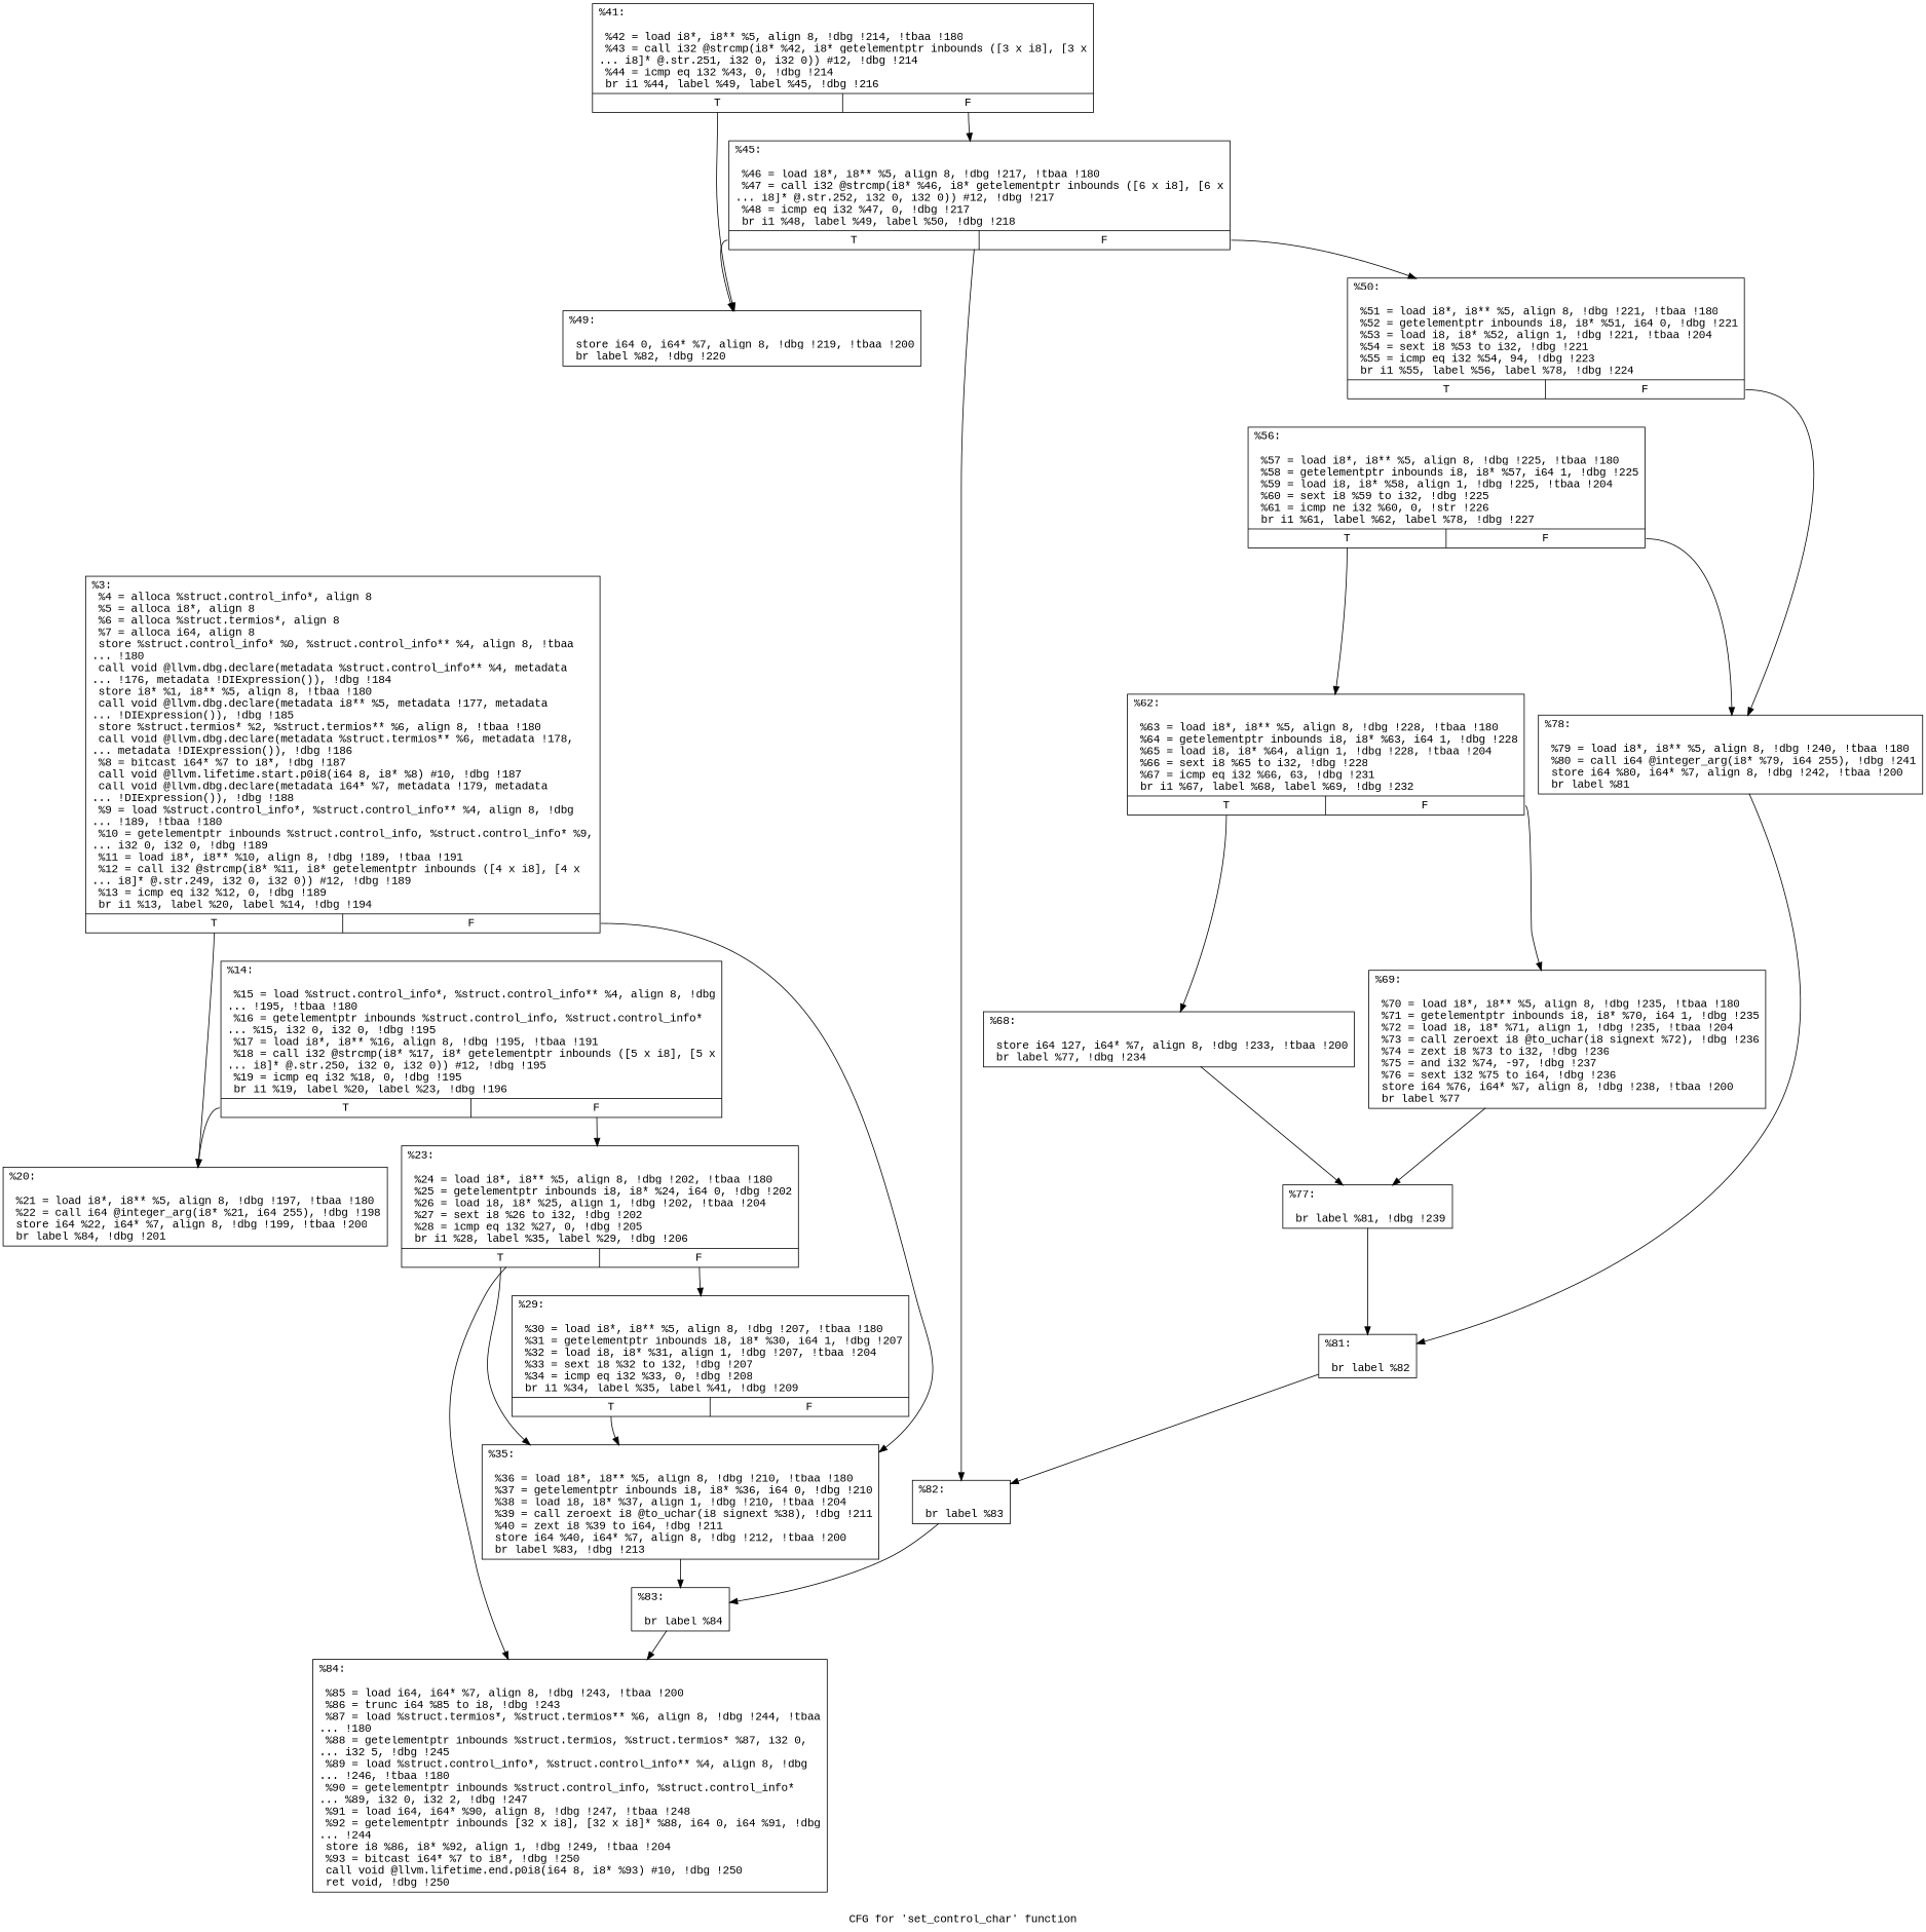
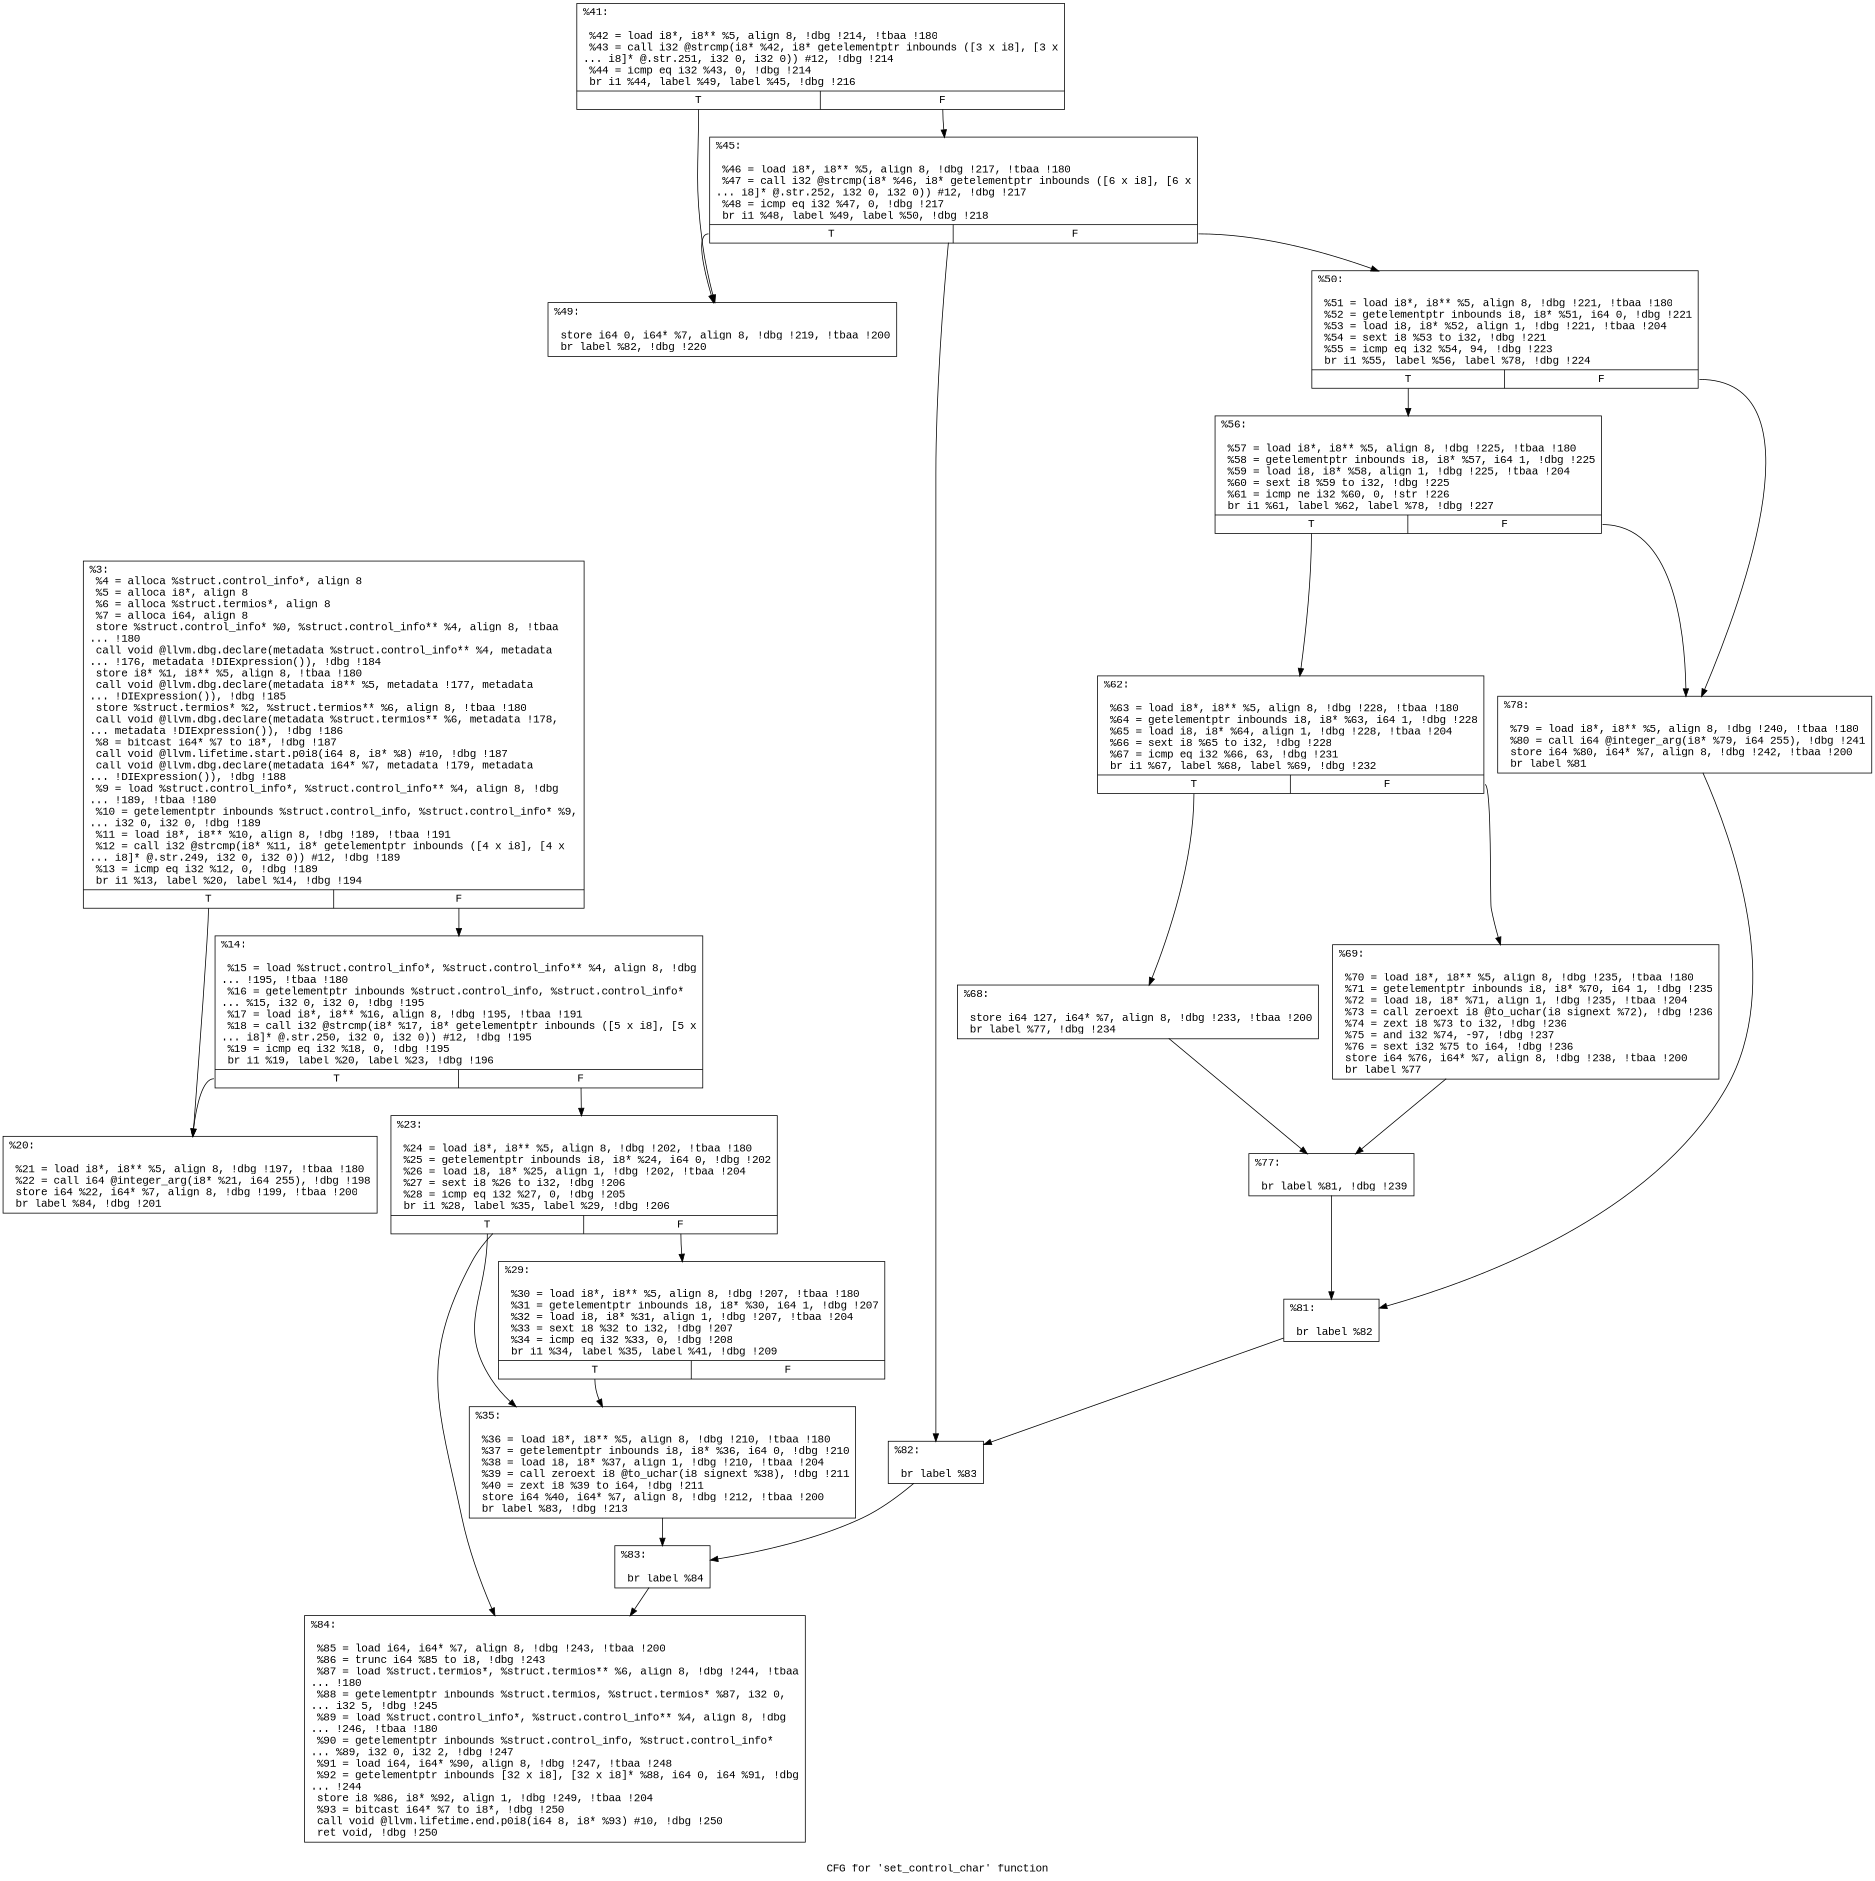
  digraph {
    fontname="Liberation Mono"
    label="CFG for 'set_control_char' function"
    node [fontname="Liberation Mono" shape=record]
    edge [fontname="Liberation Mono"]
    n1 [label="{%3:\l  %4 = alloca %struct.control_info*, align 8\l  %5 = alloca i8*, align 8\l  %6 = alloca %struct.termios*, align 8\l  %7 = alloca i64, align 8\l  store %struct.control_info* %0, %struct.control_info** %4, align 8, !tbaa\l... !180\l  call void @llvm.dbg.declare(metadata %struct.control_info** %4, metadata\l... !176, metadata !DIExpression()), !dbg !184\l  store i8* %1, i8** %5, align 8, !tbaa !180\l  call void @llvm.dbg.declare(metadata i8** %5, metadata !177, metadata\l... !DIExpression()), !dbg !185\l  store %struct.termios* %2, %struct.termios** %6, align 8, !tbaa !180\l  call void @llvm.dbg.declare(metadata %struct.termios** %6, metadata !178,\l... metadata !DIExpression()), !dbg !186\l  %8 = bitcast i64* %7 to i8*, !dbg !187\l  call void @llvm.lifetime.start.p0i8(i64 8, i8* %8) #10, !dbg !187\l  call void @llvm.dbg.declare(metadata i64* %7, metadata !179, metadata\l... !DIExpression()), !dbg !188\l  %9 = load %struct.control_info*, %struct.control_info** %4, align 8, !dbg\l... !189, !tbaa !180\l  %10 = getelementptr inbounds %struct.control_info, %struct.control_info* %9,\l... i32 0, i32 0, !dbg !189\l  %11 = load i8*, i8** %10, align 8, !dbg !189, !tbaa !191\l  %12 = call i32 @strcmp(i8* %11, i8* getelementptr inbounds ([4 x i8], [4 x\l... i8]* @.str.249, i32 0, i32 0)) #12, !dbg !189\l  %13 = icmp eq i32 %12, 0, !dbg !189\l  br i1 %13, label %20, label %14, !dbg !194\l|{<s0>T|<s1>F}}"]
    n2 [label="{%20:\l\l  %21 = load i8*, i8** %5, align 8, !dbg !197, !tbaa !180\l  %22 = call i64 @integer_arg(i8* %21, i64 255), !dbg !198\l  store i64 %22, i64* %7, align 8, !dbg !199, !tbaa !200\l  br label %84, !dbg !201\l}"]
    n3 [label="{%14:\l\l  %15 = load %struct.control_info*, %struct.control_info** %4, align 8, !dbg\l... !195, !tbaa !180\l  %16 = getelementptr inbounds %struct.control_info, %struct.control_info*\l... %15, i32 0, i32 0, !dbg !195\l  %17 = load i8*, i8** %16, align 8, !dbg !195, !tbaa !191\l  %18 = call i32 @strcmp(i8* %17, i8* getelementptr inbounds ([5 x i8], [5 x\l... i8]* @.str.250, i32 0, i32 0)) #12, !dbg !195\l  %19 = icmp eq i32 %18, 0, !dbg !195\l  br i1 %19, label %20, label %23, !dbg !196\l|{<s0>T|<s1>F}}"]
-   n4 [label="{%23:\l\l  %24 = load i8*, i8** %5, align 8, !dbg !202, !tbaa !180\l  %25 = getelementptr inbounds i8, i8* %24, i64 0, !dbg !202\l  %26 = load i8, i8* %25, align 1, !dbg !202, !tbaa !204\l  %27 = sext i8 %26 to i32, !dbg !202\l  %28 = icmp eq i32 %27, 0, !dbg !205\l  br i1 %28, label %35, label %29, !dbg !206\l|{<s0>T|<s1>F}}"]
+   n4 [label="{%23:\l\l  %24 = load i8*, i8** %5, align 8, !dbg !202, !tbaa !180\l  %25 = getelementptr inbounds i8, i8* %24, i64 0, !dbg !202\l  %26 = load i8, i8* %25, align 1, !dbg !202, !tbaa !204\l  %27 = sext i8 %26 to i32, !dbg !206\l  %28 = icmp eq i32 %27, 0, !dbg !205\l  br i1 %28, label %35, label %29, !dbg !206\l|{<s0>T|<s1>F}}"]
    n5 [label="{%84:\l\l  %85 = load i64, i64* %7, align 8, !dbg !243, !tbaa !200\l  %86 = trunc i64 %85 to i8, !dbg !243\l  %87 = load %struct.termios*, %struct.termios** %6, align 8, !dbg !244, !tbaa\l... !180\l  %88 = getelementptr inbounds %struct.termios, %struct.termios* %87, i32 0,\l... i32 5, !dbg !245\l  %89 = load %struct.control_info*, %struct.control_info** %4, align 8, !dbg\l... !246, !tbaa !180\l  %90 = getelementptr inbounds %struct.control_info, %struct.control_info*\l... %89, i32 0, i32 2, !dbg !247\l  %91 = load i64, i64* %90, align 8, !dbg !247, !tbaa !248\l  %92 = getelementptr inbounds [32 x i8], [32 x i8]* %88, i64 0, i64 %91, !dbg\l... !244\l  store i8 %86, i8* %92, align 1, !dbg !249, !tbaa !204\l  %93 = bitcast i64* %7 to i8*, !dbg !250\l  call void @llvm.lifetime.end.p0i8(i64 8, i8* %93) #10, !dbg !250\l  ret void, !dbg !250\l}"]
    n6 [label="{%35:\l\l  %36 = load i8*, i8** %5, align 8, !dbg !210, !tbaa !180\l  %37 = getelementptr inbounds i8, i8* %36, i64 0, !dbg !210\l  %38 = load i8, i8* %37, align 1, !dbg !210, !tbaa !204\l  %39 = call zeroext i8 @to_uchar(i8 signext %38), !dbg !211\l  %40 = zext i8 %39 to i64, !dbg !211\l  store i64 %40, i64* %7, align 8, !dbg !212, !tbaa !200\l  br label %83, !dbg !213\l}"]
    n7 [label="{%29:\l\l  %30 = load i8*, i8** %5, align 8, !dbg !207, !tbaa !180\l  %31 = getelementptr inbounds i8, i8* %30, i64 1, !dbg !207\l  %32 = load i8, i8* %31, align 1, !dbg !207, !tbaa !204\l  %33 = sext i8 %32 to i32, !dbg !207\l  %34 = icmp eq i32 %33, 0, !dbg !208\l  br i1 %34, label %35, label %41, !dbg !209\l|{<s0>T|<s1>F}}"]
    n8 [label="{%83:\l\l  br label %84\l}"]
    n9 [label="{%41:\l\l  %42 = load i8*, i8** %5, align 8, !dbg !214, !tbaa !180\l  %43 = call i32 @strcmp(i8* %42, i8* getelementptr inbounds ([3 x i8], [3 x\l... i8]* @.str.251, i32 0, i32 0)) #12, !dbg !214\l  %44 = icmp eq i32 %43, 0, !dbg !214\l  br i1 %44, label %49, label %45, !dbg !216\l|{<s0>T|<s1>F}}"]
    n10 [label="{%49:\l\l  store i64 0, i64* %7, align 8, !dbg !219, !tbaa !200\l  br label %82, !dbg !220\l}"]
    n11 [label="{%45:\l\l  %46 = load i8*, i8** %5, align 8, !dbg !217, !tbaa !180\l  %47 = call i32 @strcmp(i8* %46, i8* getelementptr inbounds ([6 x i8], [6 x\l... i8]* @.str.252, i32 0, i32 0)) #12, !dbg !217\l  %48 = icmp eq i32 %47, 0, !dbg !217\l  br i1 %48, label %49, label %50, !dbg !218\l|{<s0>T|<s1>F}}"]
    n12 [label="{%82:\l\l  br label %83\l}"]
    n13 [label="{%50:\l\l  %51 = load i8*, i8** %5, align 8, !dbg !221, !tbaa !180\l  %52 = getelementptr inbounds i8, i8* %51, i64 0, !dbg !221\l  %53 = load i8, i8* %52, align 1, !dbg !221, !tbaa !204\l  %54 = sext i8 %53 to i32, !dbg !221\l  %55 = icmp eq i32 %54, 94, !dbg !223\l  br i1 %55, label %56, label %78, !dbg !224\l|{<s0>T|<s1>F}}"]
    n14 [label="{%56:\l\l  %57 = load i8*, i8** %5, align 8, !dbg !225, !tbaa !180\l  %58 = getelementptr inbounds i8, i8* %57, i64 1, !dbg !225\l  %59 = load i8, i8* %58, align 1, !dbg !225, !tbaa !204\l  %60 = sext i8 %59 to i32, !dbg !225\l  %61 = icmp ne i32 %60, 0, !str !226\l  br i1 %61, label %62, label %78, !dbg !227\l|{<s0>T|<s1>F}}"]
    n15 [label="{%78:\l\l  %79 = load i8*, i8** %5, align 8, !dbg !240, !tbaa !180\l  %80 = call i64 @integer_arg(i8* %79, i64 255), !dbg !241\l  store i64 %80, i64* %7, align 8, !dbg !242, !tbaa !200\l  br label %81\l}"]
    n16 [label="{%62:\l\l  %63 = load i8*, i8** %5, align 8, !dbg !228, !tbaa !180\l  %64 = getelementptr inbounds i8, i8* %63, i64 1, !dbg !228\l  %65 = load i8, i8* %64, align 1, !dbg !228, !tbaa !204\l  %66 = sext i8 %65 to i32, !dbg !228\l  %67 = icmp eq i32 %66, 63, !dbg !231\l  br i1 %67, label %68, label %69, !dbg !232\l|{<s0>T|<s1>F}}"]
    n17 [label="{%81:\l\l  br label %82\l}"]
    n18 [label="{%68:\l\l  store i64 127, i64* %7, align 8, !dbg !233, !tbaa !200\l  br label %77, !dbg !234\l}"]
    n19 [label="{%69:\l\l  %70 = load i8*, i8** %5, align 8, !dbg !235, !tbaa !180\l  %71 = getelementptr inbounds i8, i8* %70, i64 1, !dbg !235\l  %72 = load i8, i8* %71, align 1, !dbg !235, !tbaa !204\l  %73 = call zeroext i8 @to_uchar(i8 signext %72), !dbg !236\l  %74 = zext i8 %73 to i32, !dbg !236\l  %75 = and i32 %74, -97, !dbg !237\l  %76 = sext i32 %75 to i64, !dbg !236\l  store i64 %76, i64* %7, align 8, !dbg !238, !tbaa !200\l  br label %77\l}"]
    n20 [label="{%77:\l\l  br label %81, !dbg !239\l}"]
    n1 -> n2 [tailport=s0]
-   n1 -> n6 [tailport=s1]
+   n1 -> n3 [tailport=s1]
    n3 -> n2 [tailport=s0]
    n3 -> n4 [tailport=s1]
    n4 -> n5
    n4 -> n6 [tailport=s0]
    n4 -> n7 [tailport=s1]
    n6 -> n8
    n7 -> n6 [tailport=s0]
    n8 -> n5
    n9 -> n10 [tailport=s0]
    n9 -> n11 [tailport=s1]
    n11 -> n10 [tailport=s0]
    n11 -> n12
    n11 -> n13 [tailport=s1]
    n12 -> n8
+   n13 -> n14 [tailport=s0]
    n13 -> n15 [tailport=s1]
    n14 -> n15 [tailport=s1]
    n14 -> n16 [tailport=s0]
    n15 -> n17
    n16 -> n18 [tailport=s0]
    n16 -> n19 [tailport=s1]
    n17 -> n12
    n18 -> n20
    n19 -> n20
    n20 -> n17
  }
